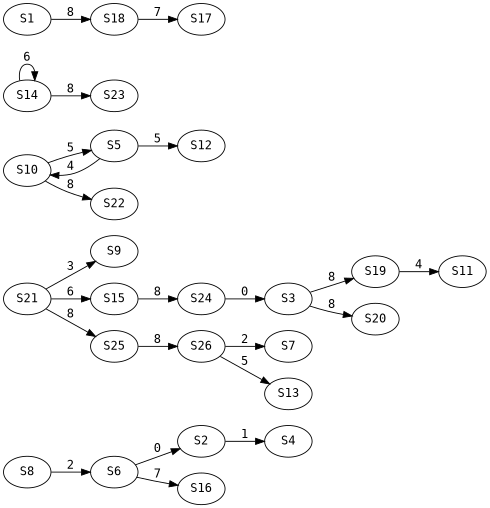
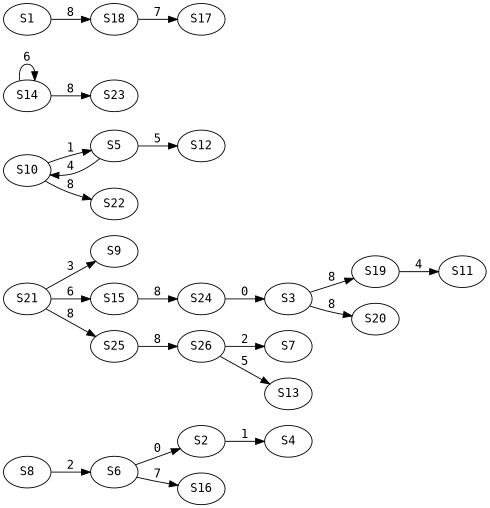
  strict digraph {
    fontname="DejaVu Sans Mono"
    rankdir=LR
    node [fontname="DejaVu Sans Mono"]
    edge [fontname="DejaVu Sans Mono"]
    S6
    S2
    S16
    S4
    S21
    S9
    S15
    S25
    S24
    S3
    S19
    S20
    S11
    S10
    S5
    S22
    S12
    S8
    S26
    S7
    S13
    S14
    S23
    S18
    S17
    S1
    S6 -> S2 [label=0]
    S6 -> S16 [label=7]
    S2 -> S4 [label=1]
    S21 -> S9 [label=3]
    S21 -> S15 [label=6]
    S21 -> S25 [label=8]
    S15 -> S24 [label=8]
    S25 -> S26 [label=8]
    S24 -> S3 [label=0]
    S3 -> S19 [label=8]
    S3 -> S20 [label=8]
    S19 -> S11 [label=4]
-   S10 -> S5 [label=5]
+   S10 -> S5 [label=1]
    S10 -> S22 [label=8]
    S5 -> S10 [label=4]
    S5 -> S12 [label=5]
    S8 -> S6 [label=2]
    S26 -> S7 [label=2]
    S26 -> S13 [label=5]
    S14 -> S14 [label=6]
    S14 -> S23 [label=8]
    S18 -> S17 [label=7]
    S1 -> S18 [label=8]
  }
